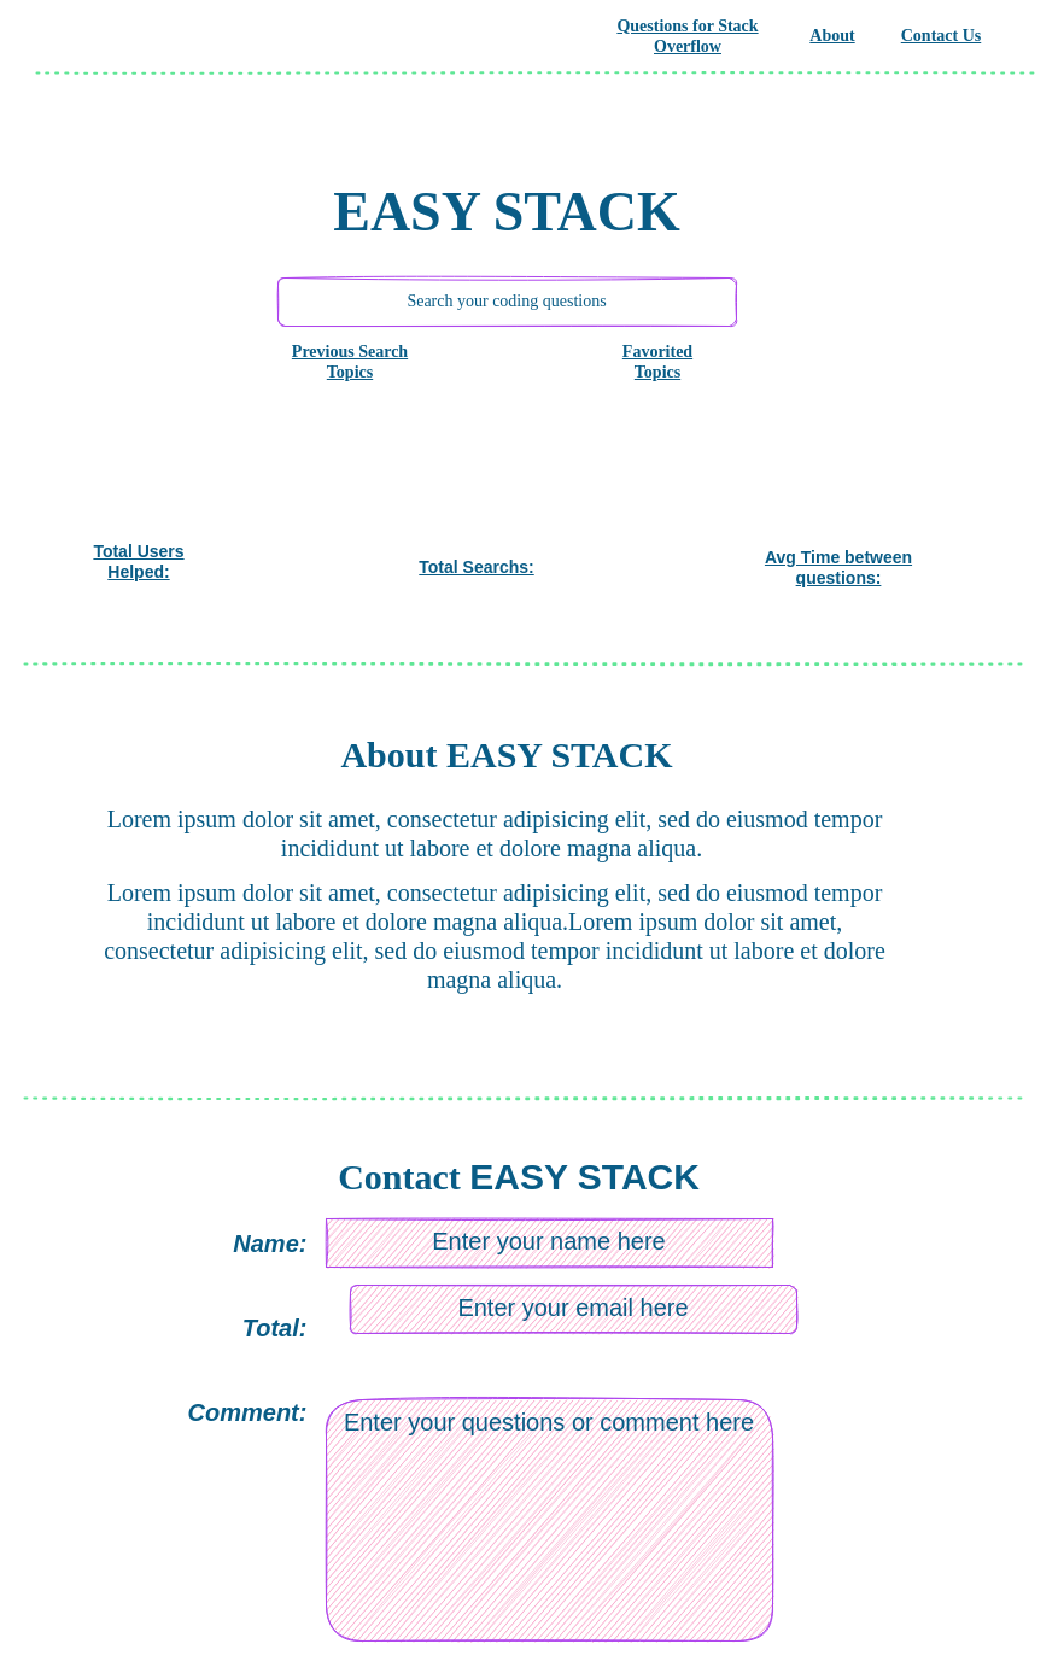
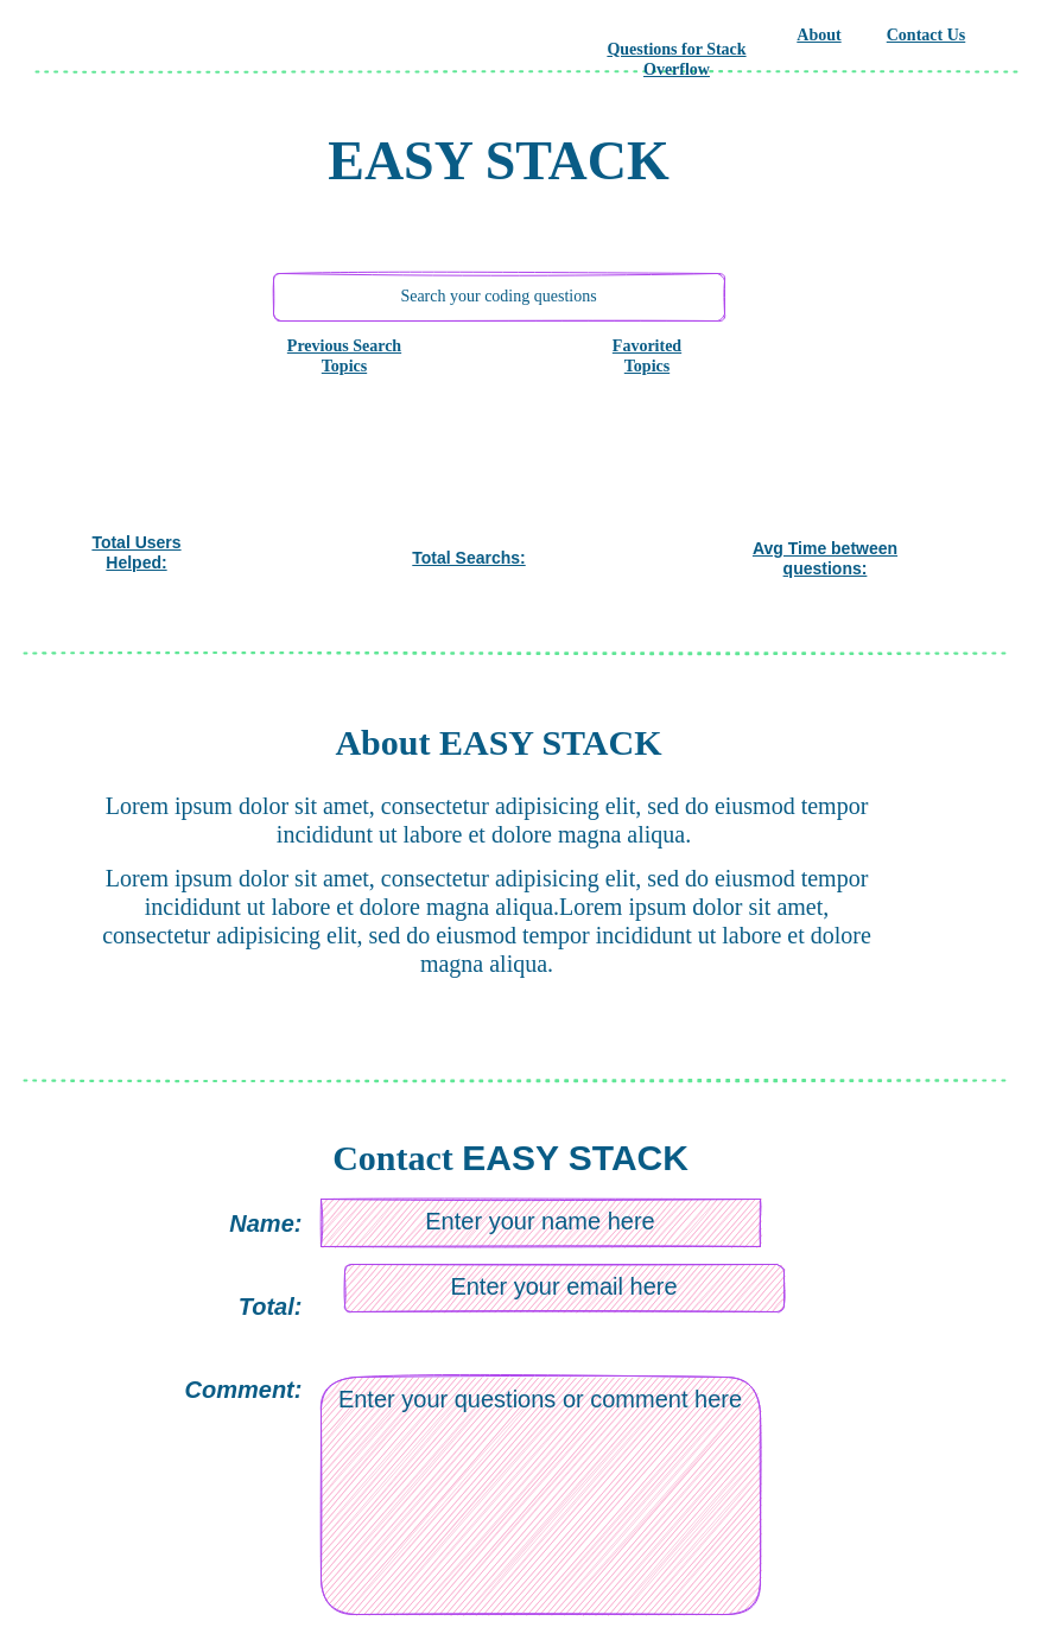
  <mxCell id="0" />
  <mxCell id="1" parent="0" />
  <mxCell id="2" value="Previous Search Topics" style="text;html=1;strokeColor=none;fillColor=none;align=center;verticalAlign=middle;whiteSpace=wrap;fontSize=14;fontStyle=5;sketch=1;rounded=1;fontColor=#095C86;fontFamily=mONTSERRAT;fontSource=https%3A%2F%2Ffonts.googleapis.com%2Fcss%3Ffamily%3DmONTSERRAT;" vertex="1" parent="1"><mxGeometry x="240" y="290" width="100" height="20" as="geometry" /></mxCell>
  <mxCell id="3" value="About" style="text;html=1;strokeColor=none;fillColor=none;align=center;verticalAlign=middle;whiteSpace=wrap;fontSize=14;fontStyle=5;sketch=1;rounded=1;fontColor=#095C86;fontFamily=mONTSERRAT;fontSource=https%3A%2F%2Ffonts.googleapis.com%2Fcss%3Ffamily%3DmONTSERRAT;" vertex="1" parent="1"><mxGeometry x="670" y="20" width="40" height="20" as="geometry" /></mxCell>
  <mxCell id="4" value="Search your coding questions" style="whiteSpace=wrap;html=1;fontSize=14;align=center;fontColor=#095C86;fillColor=#ffffff;sketch=1;rounded=1;strokeColor=#AF45ED;fontFamily=SOURCE SANS PRO;fontSource=https%3A%2F%2Ffonts.googleapis.com%2Fcss%3Ffamily%3DSOURCE%2BSANS%2BPRO;" vertex="1" parent="1"><mxGeometry x="230" y="230" width="380" height="40" as="geometry" /></mxCell>
- <mxCell id="5" value="EASY STACK" style="text;html=1;strokeColor=none;fillColor=none;align=center;verticalAlign=middle;whiteSpace=wrap;labelBackgroundColor=none;fontFamily=UBUNTU MONO;fontSize=46;fontColor=#095C86;fontStyle=1;sketch=1;rounded=1;fontSource=https%3A%2F%2Ffonts.googleapis.com%2Fcss%3Ffamily%3DUBUNTU%2BMONO;" vertex="1" parent="1"><mxGeometry x="140" y="140" width="560" height="70" as="geometry" /></mxCell>
+ <mxCell id="5" value="EASY STACK" style="text;html=1;strokeColor=none;fillColor=none;align=center;verticalAlign=middle;whiteSpace=wrap;labelBackgroundColor=none;fontFamily=UBUNTU MONO;fontSize=46;fontColor=#095C86;fontStyle=1;sketch=1;rounded=1;fontSource=https%3A%2F%2Ffonts.googleapis.com%2Fcss%3Ffamily%3DUBUNTU%2BMONO;" vertex="1" parent="1"><mxGeometry x="140" y="100" width="560" height="70" as="geometry" /></mxCell>
  <mxCell id="6" value="Favorited Topics" style="text;html=1;strokeColor=none;fillColor=none;align=center;verticalAlign=middle;whiteSpace=wrap;fontSize=14;fontStyle=5;sketch=1;rounded=1;fontColor=#095C86;fontFamily=mONTSERRAT;fontSource=https%3A%2F%2Ffonts.googleapis.com%2Fcss%3Ffamily%3DmONTSERRAT;" vertex="1" parent="1"><mxGeometry x="500" y="290" width="90" height="20" as="geometry" /></mxCell>
  <mxCell id="7" value="" style="endArrow=none;dashed=1;html=1;dashPattern=1 3;strokeWidth=2;fontFamily=Helvetica;fontSize=30;fontColor=#095C86;sketch=1;curved=1;strokeColor=#60E696;" edge="1" parent="1"><mxGeometry width="50" height="50" relative="1" as="geometry"><mxPoint x="20" y="550" as="sourcePoint" /><mxPoint x="850" y="550" as="targetPoint" /><Array as="points"><mxPoint x="250" y="550" /></Array></mxGeometry></mxCell>
  <mxCell id="8" value="&lt;font face=&quot;Times New Roman&quot; style=&quot;font-size: 30px&quot;&gt;About &lt;/font&gt;&lt;font data-font-src=&quot;https://fonts.googleapis.com/css?family=UBUNTU&quot; face=&quot;UBUNTU&quot;&gt;EASY STACK&lt;/font&gt;" style="text;html=1;strokeColor=none;fillColor=none;align=center;verticalAlign=middle;whiteSpace=wrap;labelBackgroundColor=none;fontFamily=Helvetica;fontSize=30;fontColor=#095C86;fontStyle=1;sketch=1;rounded=1;" vertex="1" parent="1"><mxGeometry x="140" y="590" width="560" height="70" as="geometry" /></mxCell>
  <mxCell id="9" value="&lt;p style=&quot;line-height: 50%; font-size: 20px;&quot;&gt;&lt;/p&gt;&lt;h1 style=&quot;font-size: 20px&quot;&gt;&lt;span style=&quot;font-weight: normal; font-size: 20px;&quot;&gt;Lorem ipsum dolor sit amet, consectetur adipisicing elit, sed do eiusmod tempor incididunt ut labore et dolore magna aliqua.&amp;nbsp;&lt;/span&gt;&lt;br style=&quot;font-size: 20px;&quot;&gt;&lt;/h1&gt;&lt;span style=&quot;font-size: 20px&quot;&gt;Lorem ipsum dolor sit amet, consectetur adipisicing elit, sed do eiusmod tempor incididunt ut labore et dolore magna aliqua.&lt;/span&gt;&lt;span style=&quot;font-size: 20px&quot;&gt;Lorem ipsum dolor sit amet, consectetur adipisicing elit, sed do eiusmod tempor incididunt ut labore et dolore magna aliqua.&lt;/span&gt;&lt;p style=&quot;font-size: 20px;&quot;&gt;&lt;/p&gt;" style="text;html=1;strokeColor=none;fillColor=none;spacing=5;spacingTop=-20;whiteSpace=wrap;overflow=hidden;labelBackgroundColor=none;fontFamily=SOURCE SANS PRO;fontSize=20;fontColor=#095C86;align=center;verticalAlign=middle;sketch=1;rounded=1;fontSource=https%3A%2F%2Ffonts.googleapis.com%2Fcss%3Ffamily%3DSOURCE%2BSANS%2BPRO;" vertex="1" parent="1"><mxGeometry x="70" y="660" width="680" height="190" as="geometry" /></mxCell>
  <mxCell id="10" value="Contact Us" style="text;html=1;strokeColor=none;fillColor=none;align=center;verticalAlign=middle;whiteSpace=wrap;fontSize=14;fontStyle=5;sketch=1;rounded=1;fontColor=#095C86;fontFamily=mONTSERRAT;fontSource=https%3A%2F%2Ffonts.googleapis.com%2Fcss%3Ffamily%3DmONTSERRAT;" vertex="1" parent="1"><mxGeometry x="740" y="20" width="80" height="20" as="geometry" /></mxCell>
  <mxCell id="11" value="Total Searchs:" style="text;html=1;strokeColor=none;fillColor=none;align=center;verticalAlign=middle;whiteSpace=wrap;fontSize=14;fontStyle=5;sketch=1;rounded=1;fontColor=#095C86;" vertex="1" parent="1"><mxGeometry x="340" y="460" width="110" height="20" as="geometry" /></mxCell>
  <mxCell id="12" value="Total Users Helped:" style="text;html=1;strokeColor=none;fillColor=none;align=center;verticalAlign=middle;whiteSpace=wrap;fontSize=14;fontStyle=5;sketch=1;rounded=1;fontColor=#095C86;" vertex="1" parent="1"><mxGeometry x="60" y="450" width="110" height="30" as="geometry" /></mxCell>
  <mxCell id="13" value="Avg Time between questions:" style="text;html=1;strokeColor=none;fillColor=none;align=center;verticalAlign=middle;whiteSpace=wrap;fontSize=14;fontStyle=5;sketch=1;rounded=1;fontColor=#095C86;" vertex="1" parent="1"><mxGeometry x="630" y="460" width="130" height="20" as="geometry" /></mxCell>
  <mxCell id="14" value="&lt;font face=&quot;Times New Roman&quot; style=&quot;font-size: 30px&quot;&gt;Contact&amp;nbsp;&lt;/font&gt;EASY STACK" style="text;html=1;strokeColor=none;fillColor=none;align=center;verticalAlign=middle;whiteSpace=wrap;labelBackgroundColor=none;fontFamily=Helvetica;fontSize=30;fontColor=#095C86;fontStyle=1;sketch=1;rounded=1;" vertex="1" parent="1"><mxGeometry x="150" y="940" width="560" height="70" as="geometry" /></mxCell>
  <mxCell id="15" value="&lt;p style=&quot;line-height: 200%&quot;&gt;&lt;div style=&quot;text-align: right&quot;&gt;&lt;b&gt;&lt;i style=&quot;line-height: 350%&quot;&gt;Name:&lt;/i&gt;&lt;/b&gt;&lt;/div&gt;&lt;b&gt;&lt;div style=&quot;text-align: right&quot;&gt;&lt;b&gt;&lt;i style=&quot;line-height: 350%&quot;&gt;Total:&lt;/i&gt;&lt;/b&gt;&lt;/div&gt;&lt;i style=&quot;line-height: 350%&quot;&gt;&lt;div style=&quot;text-align: right&quot;&gt;&lt;b&gt;&lt;i style=&quot;line-height: 350%&quot;&gt;Comment:&lt;/i&gt;&lt;/b&gt;&lt;/div&gt;&lt;/i&gt;&lt;/b&gt;&lt;/p&gt;" style="text;html=1;strokeColor=none;fillColor=none;align=center;verticalAlign=middle;whiteSpace=wrap;labelBackgroundColor=none;fontFamily=Helvetica;fontSize=20;fontColor=#095C86;sketch=1;rounded=1;" vertex="1" parent="1"><mxGeometry x="150" y="1010" width="110" height="180" as="geometry" /></mxCell>
  <mxCell id="16" value="Enter your name here" style="whiteSpace=wrap;html=1;labelBackgroundColor=none;fontFamily=Helvetica;fontSize=20;fontColor=#095C86;fillColor=#F694C1;align=center;verticalAlign=top;sketch=1;strokeColor=#AF45ED;rounded=0;" vertex="1" parent="1"><mxGeometry x="270" y="1010" width="370" height="40" as="geometry" /></mxCell>
  <mxCell id="17" value="Enter your email here" style="whiteSpace=wrap;html=1;labelBackgroundColor=none;fontFamily=Helvetica;fontSize=20;fontColor=#095C86;fillColor=#F694C1;align=center;verticalAlign=top;sketch=1;rounded=1;strokeColor=#AF45ED;" vertex="1" parent="1"><mxGeometry x="290" y="1065" width="370" height="40" as="geometry" /></mxCell>
  <mxCell id="18" value="Enter your questions or comment here" style="whiteSpace=wrap;html=1;labelBackgroundColor=none;fontFamily=Helvetica;fontSize=20;fontColor=#095C86;fillColor=#F694C1;align=center;verticalAlign=top;sketch=1;rounded=1;strokeColor=#AF45ED;" vertex="1" parent="1"><mxGeometry x="270" y="1160" width="370" height="200" as="geometry" /></mxCell>
  <mxCell id="19" value="" style="endArrow=none;dashed=1;html=1;dashPattern=1 3;strokeWidth=2;fontFamily=Helvetica;fontSize=30;fontColor=#095C86;sketch=1;curved=1;strokeColor=#60E696;" edge="1" parent="1"><mxGeometry width="50" height="50" relative="1" as="geometry"><mxPoint x="30" y="60" as="sourcePoint" /><mxPoint x="860" y="60" as="targetPoint" /><Array as="points"><mxPoint x="260" y="60" /></Array></mxGeometry></mxCell>
  <mxCell id="20" value="" style="endArrow=none;dashed=1;html=1;dashPattern=1 3;strokeWidth=2;fontFamily=Helvetica;fontSize=30;fontColor=#095C86;sketch=1;curved=1;strokeColor=#60E696;" edge="1" parent="1"><mxGeometry width="50" height="50" relative="1" as="geometry"><mxPoint x="20" y="910" as="sourcePoint" /><mxPoint x="850" y="910" as="targetPoint" /><Array as="points"><mxPoint x="250" y="910" /></Array></mxGeometry></mxCell>
- <mxCell id="21" value="Questions for Stack Overflow" style="text;html=1;strokeColor=none;fillColor=none;align=center;verticalAlign=middle;whiteSpace=wrap;fontSize=14;fontStyle=5;sketch=1;rounded=1;fontColor=#095C86;fontFamily=mONTSERRAT;fontSource=https%3A%2F%2Ffonts.googleapis.com%2Fcss%3Ffamily%3DmONTSERRAT;" vertex="1" parent="1"><mxGeometry x="510" y="20" width="120" height="20" as="geometry" /></mxCell>
+ <mxCell id="21" value="Questions for Stack Overflow" style="text;html=1;strokeColor=none;fillColor=none;align=center;verticalAlign=middle;whiteSpace=wrap;fontSize=14;fontStyle=5;sketch=1;rounded=1;fontColor=#095C86;fontFamily=mONTSERRAT;fontSource=https%3A%2F%2Ffonts.googleapis.com%2Fcss%3Ffamily%3DmONTSERRAT;" vertex="1" parent="1"><mxGeometry x="510" y="40" width="120" height="20" as="geometry" /></mxCell>
